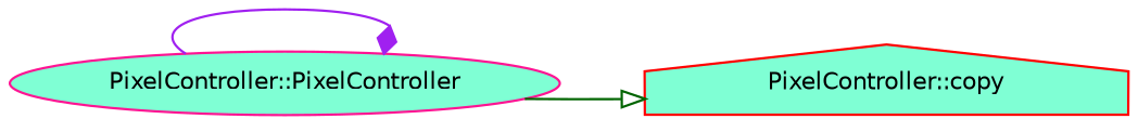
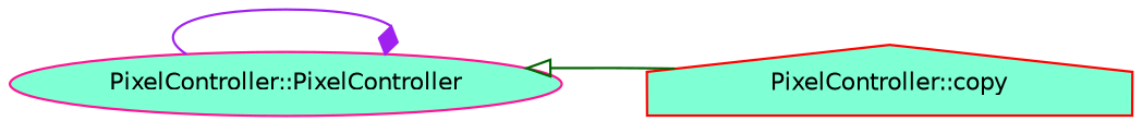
  digraph {
    rankdir=LR
    node [fillcolor=aquamarine fontname=Helvetica fontsize=10 style=filled]
    edge [fontname=Helvetica fontsize=10 labelfontname=Helvetica labelfontsize=10 style=solid]
    n1 [color=deeppink fontcolor=black height=0.2 label="PixelController::PixelController" shape=ellipse width=0.4]
    n2 [color=red height=0.2 label="PixelController::copy" shape=house width=0.4]
    n1 -> n1 [color=purple arrowhead=diamond]
-   n1 -> n2 [color=darkgreen arrowhead=onormal]
+   n2 -> n1 [color=darkgreen arrowhead=onormal]
  }
